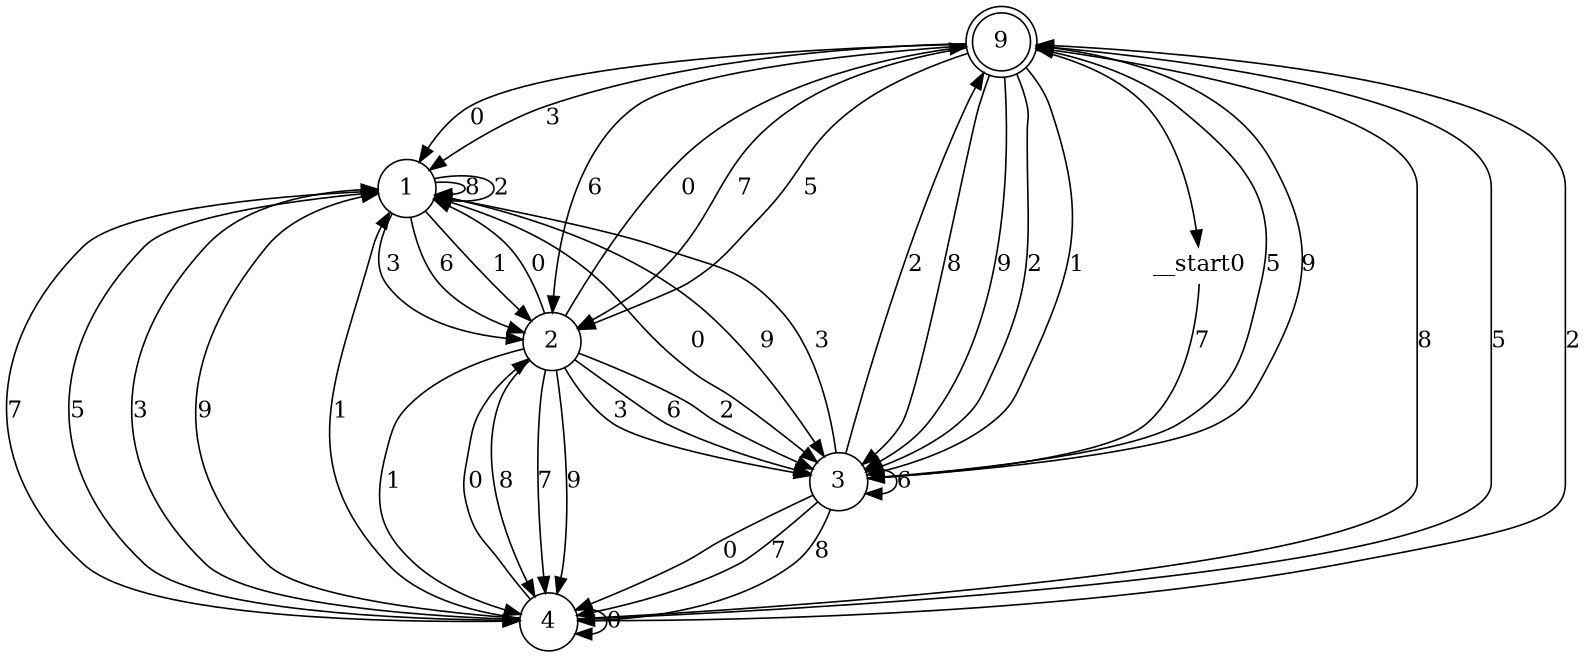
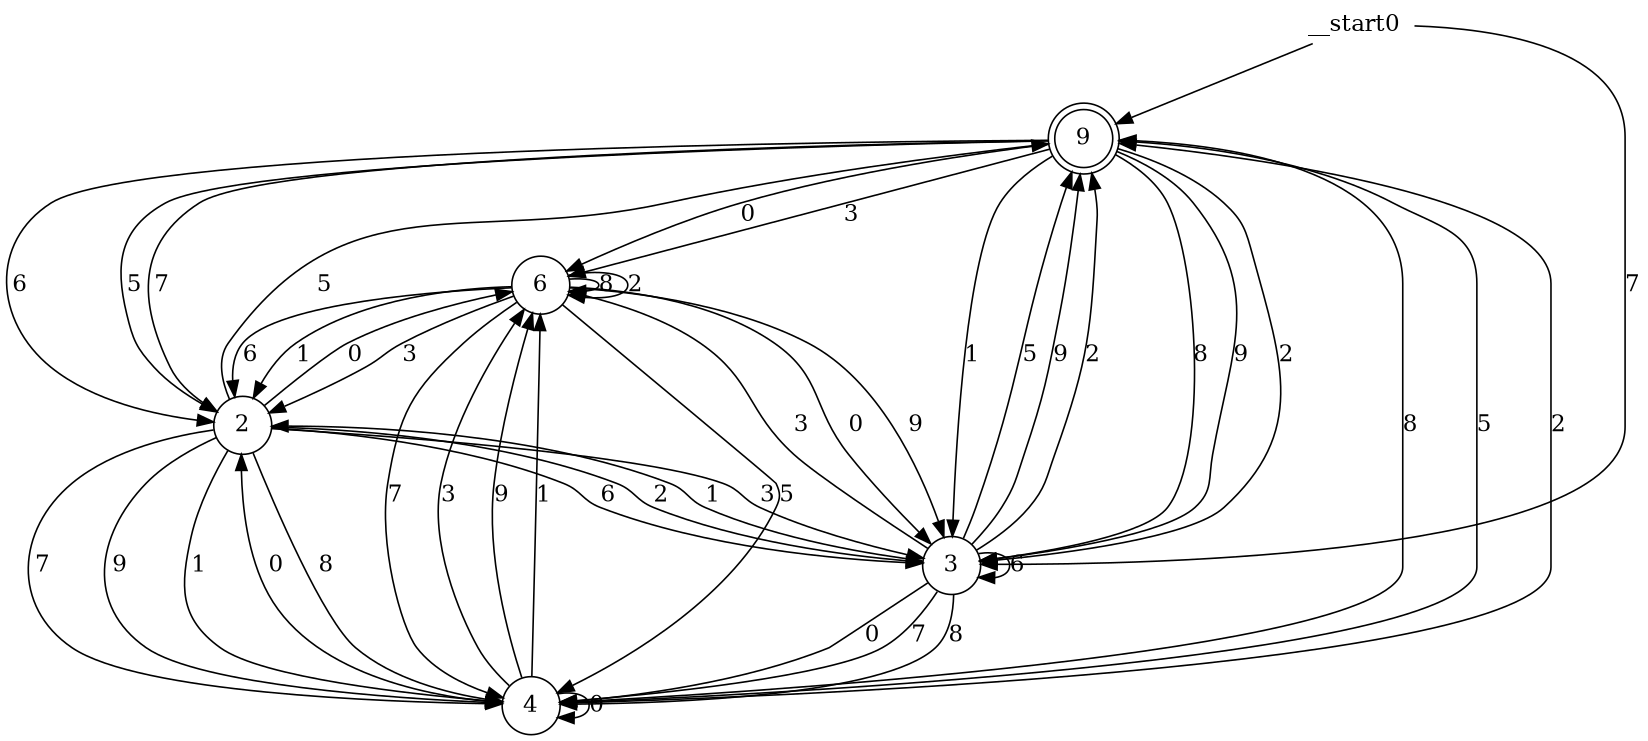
  digraph {
    node [shape=circle]
    n1 [label=9 shape=doublecircle]
-   n2 [label=1]
+   n2 [label=6]
    n3 [label=2]
    n4 [label=3]
    n5 [label=4]
    __start0 [height=0 shape=none width=0]
    n1 -> n2 [label=3]
    n1 -> n2 [label=0]
    n1 -> n3 [label=6]
    n1 -> n3 [label=7]
    n1 -> n3 [label=5]
    n1 -> n4 [label=8]
    n1 -> n4 [label=9]
    n1 -> n4 [label=2]
    n1 -> n4 [label=1]
    n2 -> n2 [label=8]
    n2 -> n2 [label=2]
    n2 -> n3 [label=3]
    n2 -> n3 [label=6]
    n2 -> n3 [label=1]
    n2 -> n4 [label=0]
    n2 -> n4 [label=9]
    n2 -> n5 [label=7]
    n2 -> n5 [label=5]
-   n3 -> n1 [label=0]
+   n3 -> n1 [label=5]
    n3 -> n2 [label=0]
    n3 -> n4 [label=3]
    n3 -> n4 [label=6]
    n3 -> n4 [label=2]
    n3 -> n5 [label=8]
    n3 -> n5 [label=7]
    n3 -> n5 [label=9]
    n3 -> n5 [label=1]
    n4 -> n1 [label=5]
    n4 -> n1 [label=9]
    n4 -> n1 [label=2]
    n4 -> n2 [label=3]
+   n4 -> n3 [label=1]
    n4 -> n4 [label=6]
    n4 -> n5 [label=8]
    n4 -> n5 [label=0]
    n4 -> n5 [label=7]
    n5 -> n1 [label=8]
    n5 -> n1 [label=5]
    n5 -> n1 [label=2]
    n5 -> n2 [label=3]
    n5 -> n2 [label=9]
    n5 -> n2 [label=1]
    n5 -> n3 [label=0]
    n5 -> n5 [label=0]
-   n1 -> __start0
+   __start0 -> n1
    __start0 -> n4 [label=7]
  }
